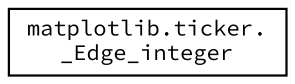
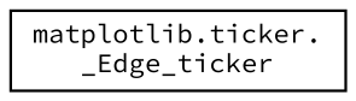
  digraph {
    rankdir=LR
    fontname="Source Code Pro"
-   n1 [color=black fillcolor=white fontname="Source Code Pro" fontsize=10 height=0.2 label="matplotlib.ticker.\l_Edge_integer" shape=box style=filled width=0.4]
+   n1 [color=black fillcolor=white fontname="Source Code Pro" fontsize=10 height=0.2 label="matplotlib.ticker.\l_Edge_ticker" shape=box style=filled width=0.4]
  }
